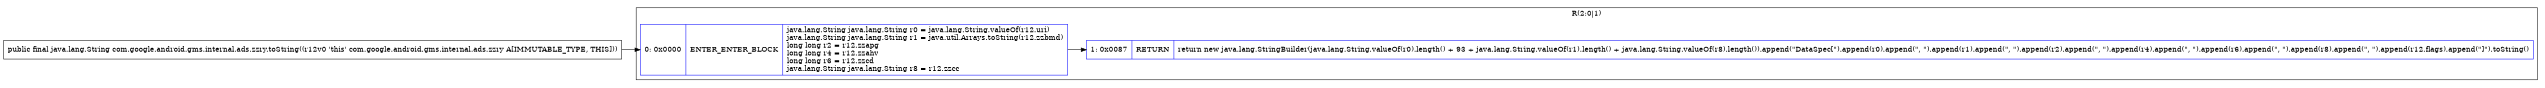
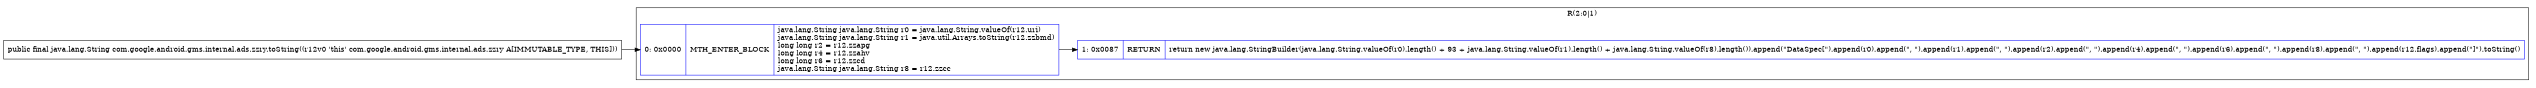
  digraph {
    rankdir=LR
    node [color=blue shape=record]
-   n1 [label="{0\:\ 0x0000|ENTER_ENTER_BLOCK\l|java.lang.String java.lang.String r0 = java.lang.String.valueOf(r12.uri)\ljava.lang.String java.lang.String r1 = java.util.Arrays.toString(r12.zzbmd)\llong long r2 = r12.zzapg\llong long r4 = r12.zzahv\llong long r6 = r12.zzcd\ljava.lang.String java.lang.String r8 = r12.zzcc\l}"]
+   n1 [label="{0\:\ 0x0000|MTH_ENTER_BLOCK\l|java.lang.String java.lang.String r0 = java.lang.String.valueOf(r12.uri)\ljava.lang.String java.lang.String r1 = java.util.Arrays.toString(r12.zzbmd)\llong long r2 = r12.zzapg\llong long r4 = r12.zzahv\llong long r6 = r12.zzcd\ljava.lang.String java.lang.String r8 = r12.zzcc\l}"]
    n2 [label="{1\:\ 0x0087|RETURN\l|return new java.lang.StringBuilder(java.lang.String.valueOf(r0).length() + 93 + java.lang.String.valueOf(r1).length() + java.lang.String.valueOf(r8).length()).append(\"DataSpec[\").append(r0).append(\", \").append(r1).append(\", \").append(r2).append(\", \").append(r4).append(\", \").append(r6).append(\", \").append(r8).append(\", \").append(r12.flags).append(\"]\").toString()\l}"]
    n3 [label="{public final java.lang.String com.google.android.gms.internal.ads.zzry.toString((r12v0 'this' com.google.android.gms.internal.ads.zzry A[IMMUTABLE_TYPE, THIS])) }" color=""]
    subgraph cluster_1 {
      label="R(2:0|1)"
      n1
      n2
    }
    n1 -> n2
    n3 -> n1
  }
